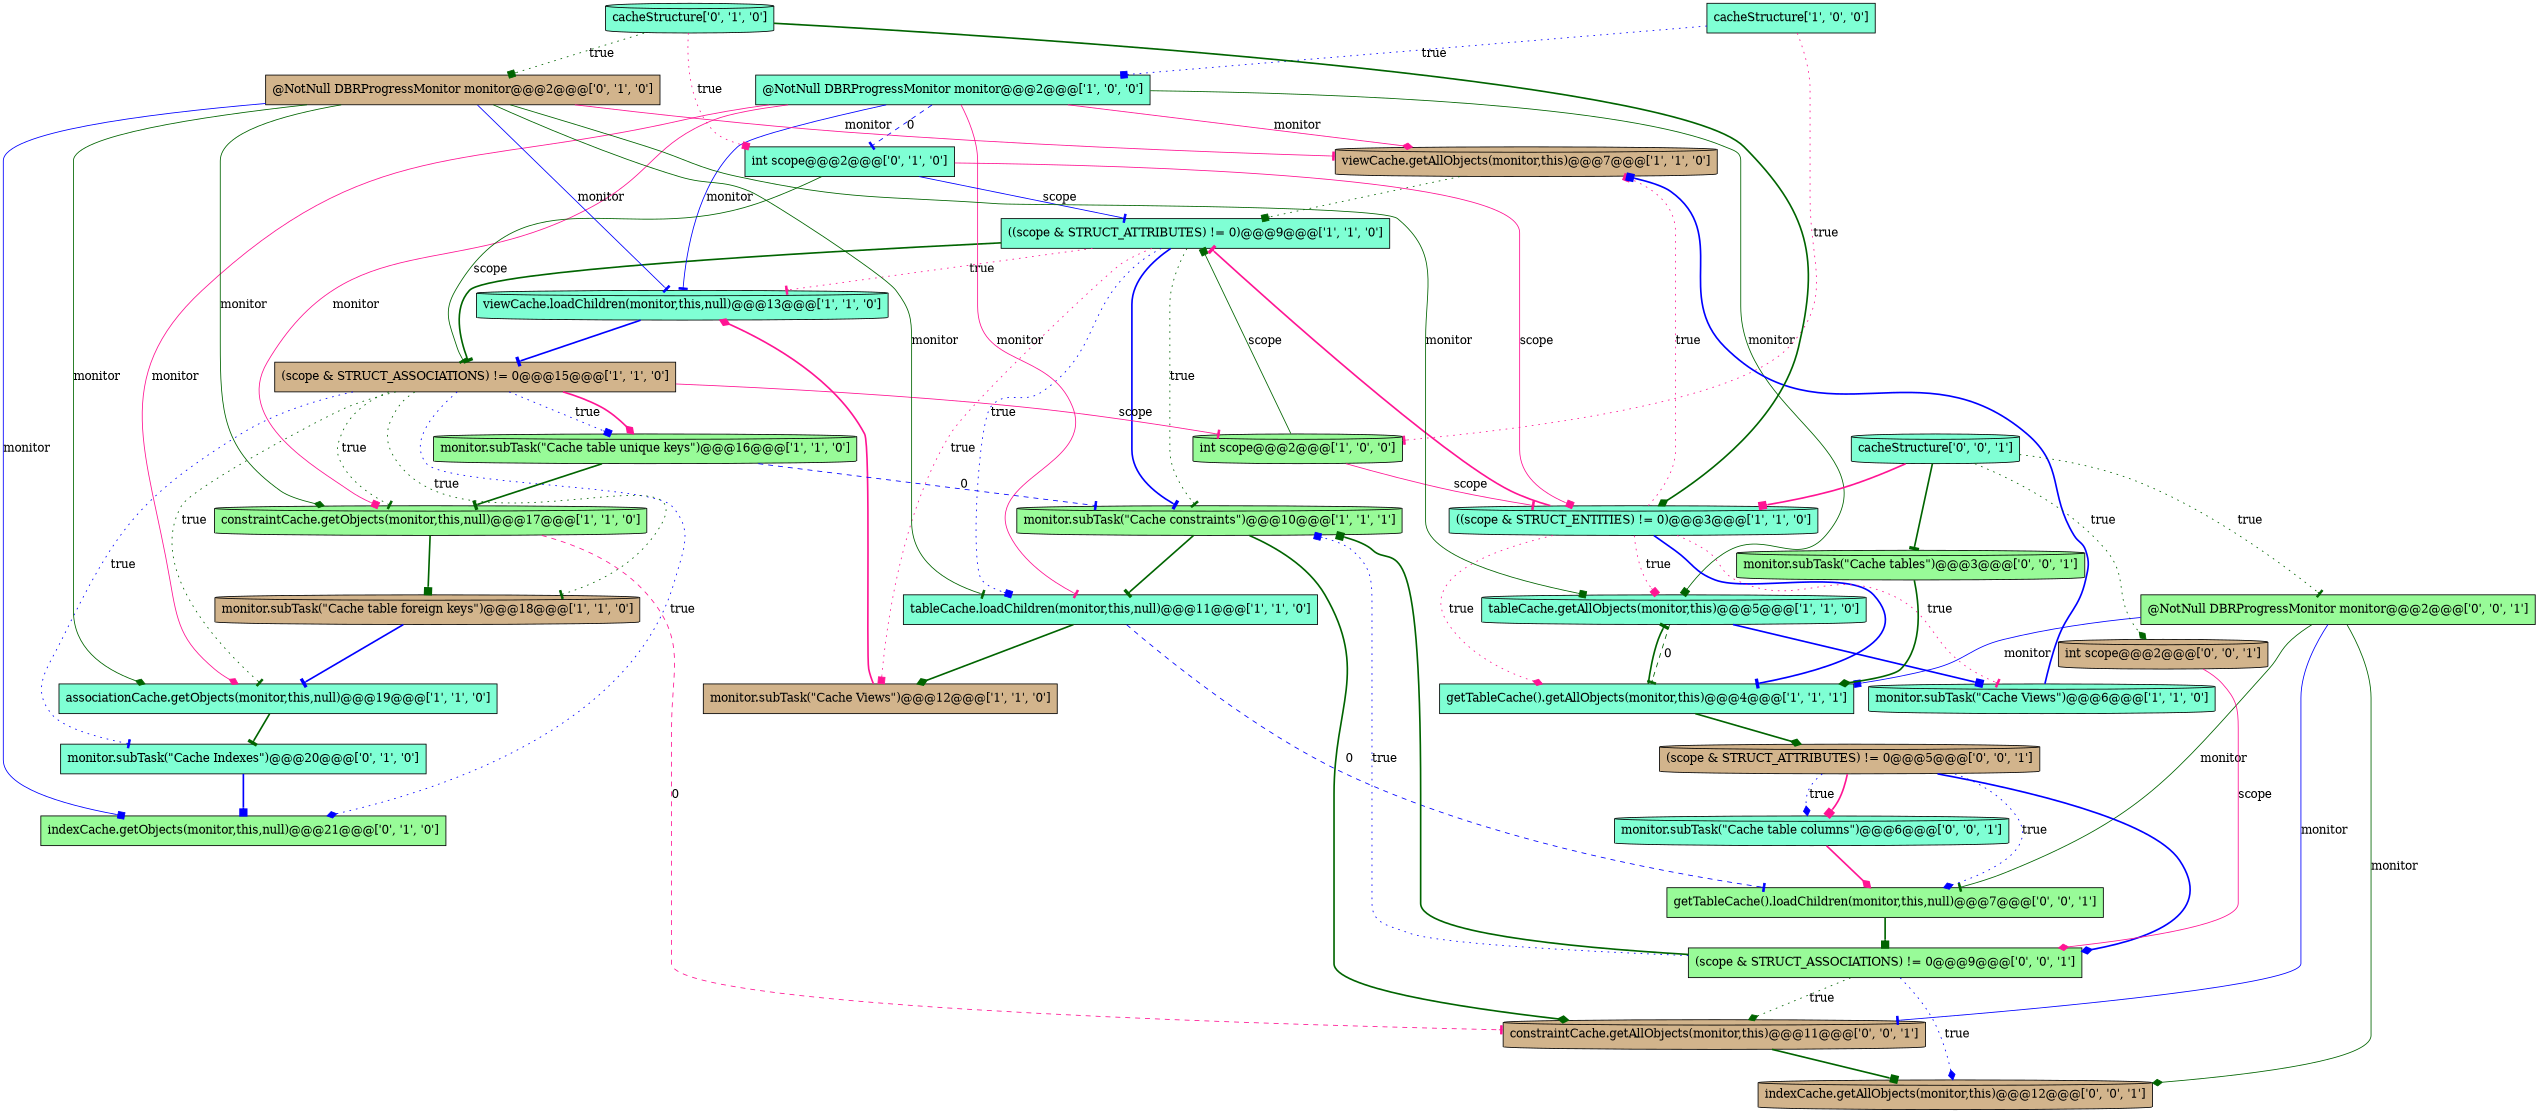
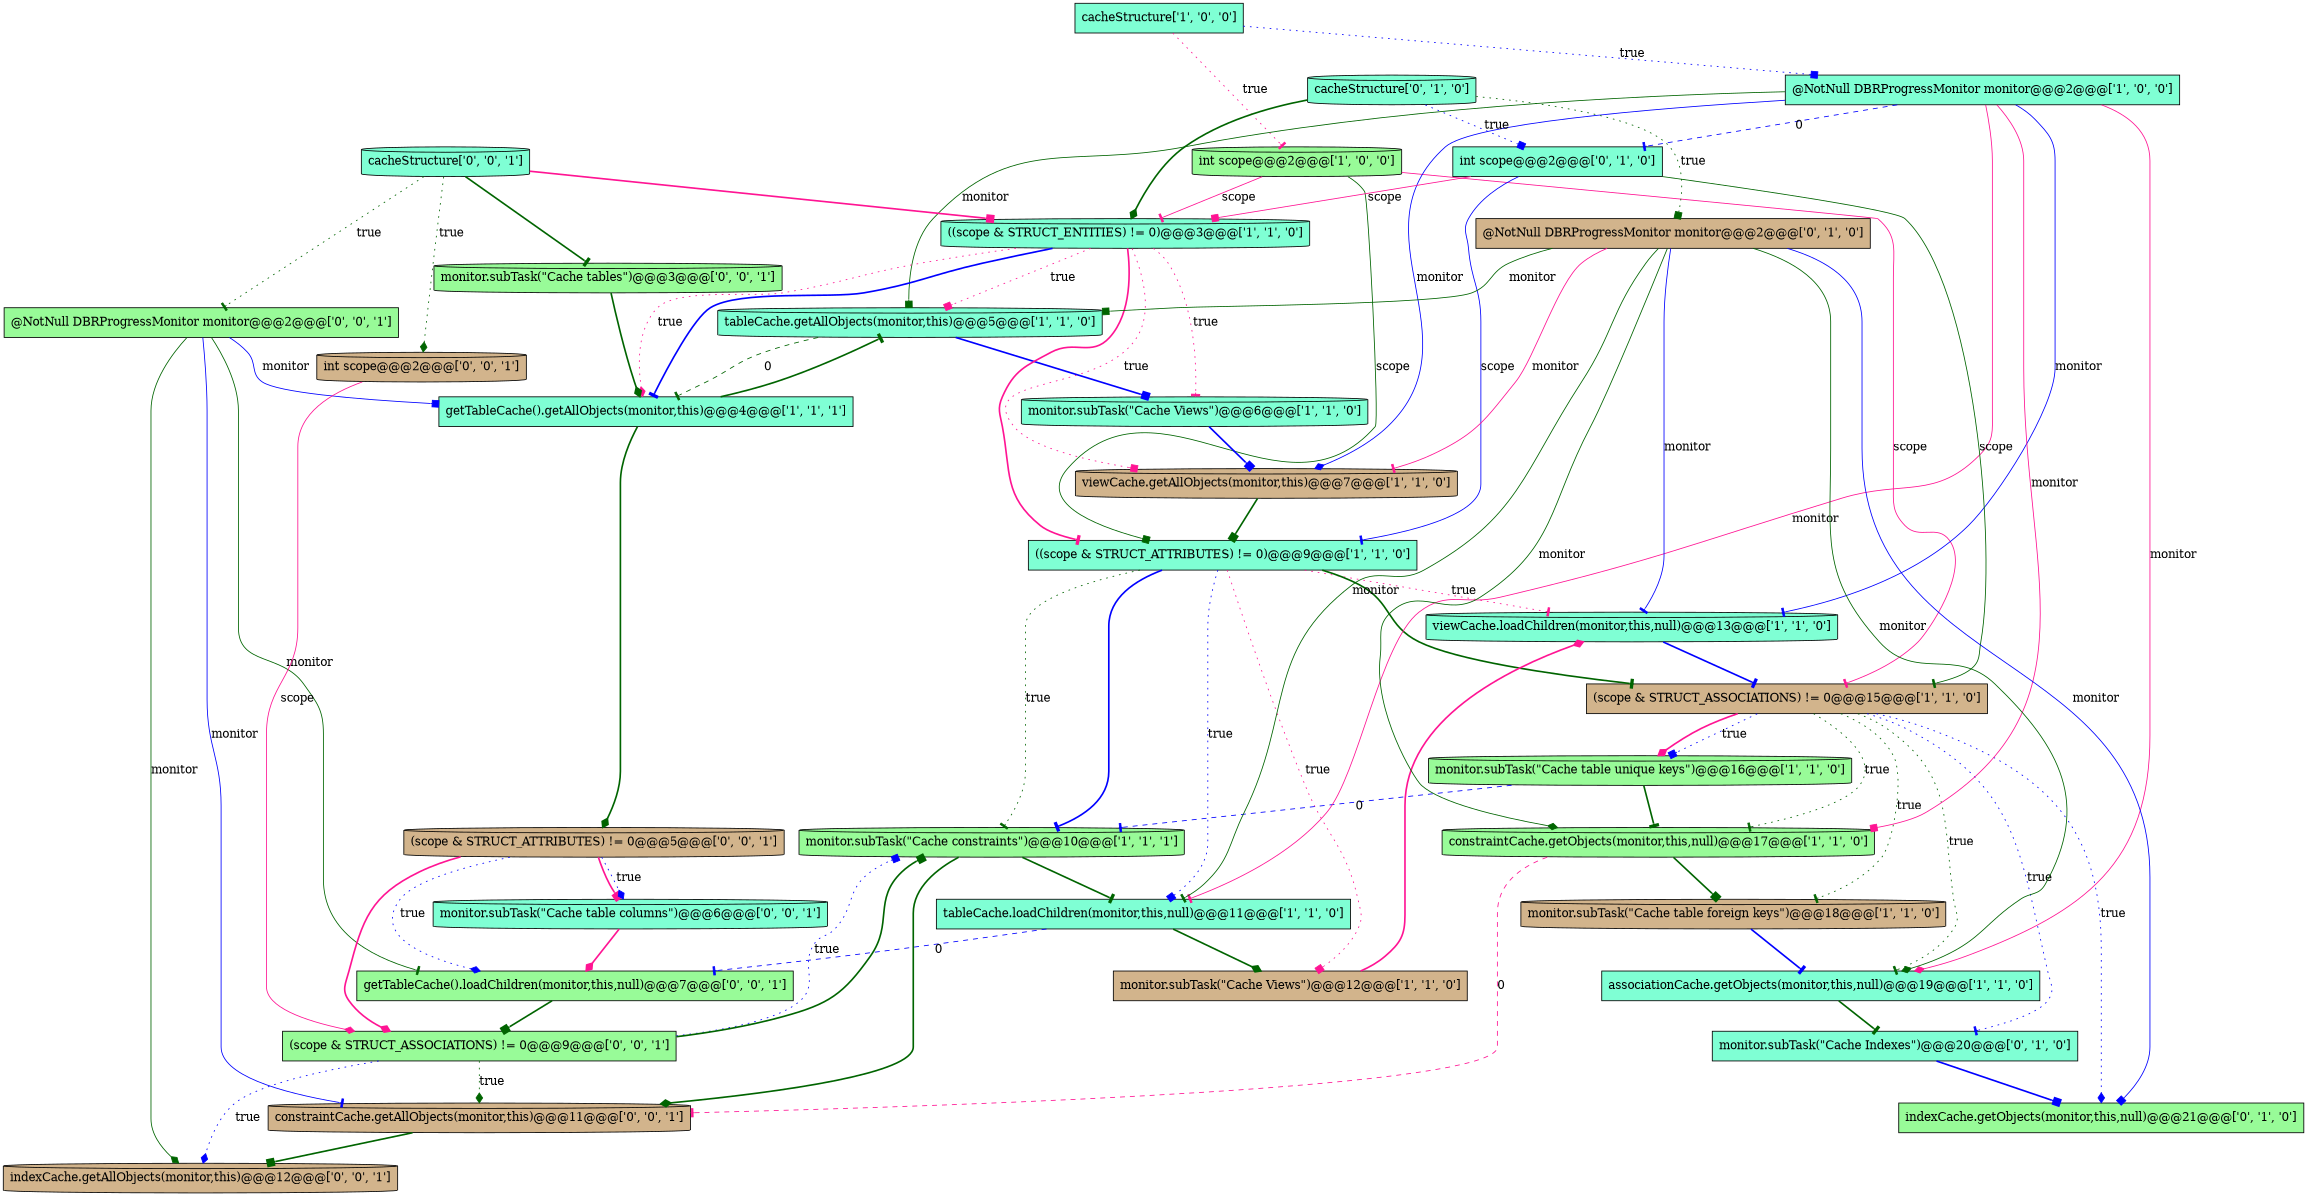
  digraph {
    node [fillcolor=aquamarine shape=cylinder style=filled]
    edge [arrowhead=tee color=darkgreen style=bold]
    n1 [fillcolor=tan label="viewCache.getAllObjects(monitor,this)@@@7@@@['1', '1', '0']"]
    n2 [label="((scope & STRUCT_ATTRIBUTES) != 0)@@@9@@@['1', '1', '0']" shape=box]
    n3 [label="viewCache.loadChildren(monitor,this,null)@@@13@@@['1', '1', '0']"]
    n4 [fillcolor=tan label="(scope & STRUCT_ASSOCIATIONS) != 0@@@15@@@['1', '1', '0']" shape=box]
    n5 [fillcolor=tan label="monitor.subTask(\"Cache Views\")@@@12@@@['1', '1', '0']" shape=box]
    n6 [label="tableCache.loadChildren(monitor,this,null)@@@11@@@['1', '1', '0']" shape=box]
    n7 [fillcolor=palegreen label="monitor.subTask(\"Cache constraints\")@@@10@@@['1', '1', '1']"]
    n8 [fillcolor=palegreen label="@NotNull DBRProgressMonitor monitor@@@2@@@['0', '0', '1']" shape=box]
    n9 [fillcolor=palegreen label="getTableCache().loadChildren(monitor,this,null)@@@7@@@['0', '0', '1']" shape=box]
    n10 [label="getTableCache().getAllObjects(monitor,this)@@@4@@@['1', '1', '1']" shape=box]
    n11 [fillcolor=tan label="indexCache.getAllObjects(monitor,this)@@@12@@@['0', '0', '1']"]
    n12 [fillcolor=tan label="constraintCache.getAllObjects(monitor,this)@@@11@@@['0', '0', '1']"]
    n13 [fillcolor=palegreen label="(scope & STRUCT_ASSOCIATIONS) != 0@@@9@@@['0', '0', '1']" shape=box]
    n14 [label="tableCache.getAllObjects(monitor,this)@@@5@@@['1', '1', '0']"]
    n15 [fillcolor=tan label="(scope & STRUCT_ATTRIBUTES) != 0@@@5@@@['0', '0', '1']"]
    n16 [label="monitor.subTask(\"Cache Indexes\")@@@20@@@['0', '1', '0']" shape=box]
    n17 [fillcolor=palegreen label="indexCache.getObjects(monitor,this,null)@@@21@@@['0', '1', '0']" shape=box]
    n18 [label="associationCache.getObjects(monitor,this,null)@@@19@@@['1', '1', '0']" shape=box]
    n19 [fillcolor=tan label="monitor.subTask(\"Cache table foreign keys\")@@@18@@@['1', '1', '0']"]
    n20 [fillcolor=palegreen label="monitor.subTask(\"Cache table unique keys\")@@@16@@@['1', '1', '0']"]
    n21 [fillcolor=palegreen label="constraintCache.getObjects(monitor,this,null)@@@17@@@['1', '1', '0']"]
    n22 [label="cacheStructure['1', '0', '0']" shape=box]
    n23 [fillcolor=palegreen label="int scope@@@2@@@['1', '0', '0']"]
    n24 [label="@NotNull DBRProgressMonitor monitor@@@2@@@['1', '0', '0']" shape=box]
    n25 [label="((scope & STRUCT_ENTITIES) != 0)@@@3@@@['1', '1', '0']"]
    n26 [label="monitor.subTask(\"Cache Views\")@@@6@@@['1', '1', '0']"]
    n27 [label="int scope@@@2@@@['0', '1', '0']" shape=box]
    n28 [fillcolor=palegreen label="monitor.subTask(\"Cache tables\")@@@3@@@['0', '0', '1']"]
    n29 [label="monitor.subTask(\"Cache table columns\")@@@6@@@['0', '0', '1']"]
    n30 [label="cacheStructure['0', '0', '1']"]
    n31 [fillcolor=tan label="int scope@@@2@@@['0', '0', '1']"]
    n32 [label="cacheStructure['0', '1', '0']"]
    n33 [fillcolor=tan label="@NotNull DBRProgressMonitor monitor@@@2@@@['0', '1', '0']" shape=box]
-   n1 -> n2 [arrowhead=box style=dotted]
+   n1 -> n2 [arrowhead=box]
    n2 -> n3 [color=deeppink label=true style=dotted]
    n2 -> n4
    n2 -> n5 [arrowhead=box color=deeppink label=true style=dotted]
    n2 -> n6 [arrowhead=box color=blue label=true style=dotted]
    n2 -> n7 [color=blue]
    n2 -> n7 [label=true style=dotted]
    n3 -> n4 [color=blue]
    n4 -> n16 [color=blue label=true style=dotted]
    n4 -> n17 [arrowhead=diamond color=blue label=true style=dotted]
    n4 -> n18 [label=true style=dotted]
    n4 -> n19 [label=true style=dotted]
    n4 -> n20 [arrowhead=box color=blue label=true style=dotted]
    n4 -> n20 [arrowhead=diamond color=deeppink]
    n4 -> n21 [label=true style=dotted]
    n5 -> n3 [arrowhead=diamond color=deeppink]
    n6 -> n5 [arrowhead=diamond]
    n6 -> n9 [color=blue label=0 style=dashed]
    n7 -> n6
    n7 -> n12 [arrowhead=diamond]
    n8 -> n9 [label=monitor style=solid]
    n8 -> n10 [arrowhead=box color=blue label=monitor style=solid]
    n8 -> n11 [arrowhead=diamond label=monitor style=solid]
    n8 -> n12 [color=blue label=monitor style=solid]
    n9 -> n13 [arrowhead=box]
    n10 -> n14
    n10 -> n15 [arrowhead=diamond]
    n12 -> n11 [arrowhead=box]
    n13 -> n7 [arrowhead=box color=blue label=true style=dotted]
    n13 -> n7 [arrowhead=box]
    n13 -> n11 [arrowhead=diamond color=blue label=true style=dotted]
    n13 -> n12 [arrowhead=diamond label=true style=dotted]
    n14 -> n10 [label=0 style=dashed]
    n14 -> n26 [arrowhead=box color=blue]
    n15 -> n9 [arrowhead=diamond color=blue label=true style=dotted]
-   n15 -> n13 [arrowhead=diamond color=blue]
+   n15 -> n13 [arrowhead=diamond color=deeppink]
    n15 -> n29 [arrowhead=box color=deeppink]
    n15 -> n29 [arrowhead=diamond color=blue label=true style=dotted]
    n16 -> n17 [arrowhead=box color=blue]
    n18 -> n16
    n19 -> n18 [color=blue]
    n20 -> n7 [color=blue label=0 style=dashed]
    n20 -> n21
    n21 -> n12 [color=deeppink label=0 style=dashed]
    n21 -> n19 [arrowhead=box]
    n22 -> n23 [color=deeppink label=true style=dotted]
    n22 -> n24 [arrowhead=box color=blue label=true style=dotted]
    n23 -> n2 [arrowhead=box label=scope style=solid]
-   n4 -> n23 [color=deeppink label=scope style=solid]
+   n23 -> n4 [color=deeppink label=scope style=solid]
    n23 -> n25 [color=deeppink label=scope style=solid]
-   n24 -> n1 [arrowhead=diamond color=deeppink label=monitor style=solid]
+   n24 -> n1 [arrowhead=diamond color=blue label=monitor style=solid]
    n24 -> n3 [color=blue label=monitor style=solid]
    n24 -> n6 [color=deeppink label=monitor style=solid]
    n24 -> n14 [arrowhead=box label=monitor style=solid]
    n24 -> n18 [arrowhead=diamond color=deeppink label=monitor style=solid]
    n24 -> n21 [arrowhead=box color=deeppink label=monitor style=solid]
    n24 -> n27 [color=blue label=0 style=dashed]
    n25 -> n1 [arrowhead=box color=deeppink label=true style=dotted]
    n25 -> n2 [color=deeppink]
    n25 -> n10 [arrowhead=diamond color=deeppink label=true style=dotted]
    n25 -> n10 [color=blue]
    n25 -> n14 [arrowhead=box color=deeppink label=true style=dotted]
    n25 -> n26 [color=deeppink label=true style=dotted]
    n26 -> n1 [arrowhead=box color=blue]
    n27 -> n2 [color=blue label=scope style=solid]
    n27 -> n4 [label=scope style=solid]
    n27 -> n25 [arrowhead=box color=deeppink label=scope style=solid]
    n28 -> n10 [arrowhead=diamond]
    n29 -> n9 [arrowhead=diamond color=deeppink]
    n30 -> n8 [label=true style=dotted]
    n30 -> n25 [arrowhead=box color=deeppink]
    n30 -> n28
    n30 -> n31 [arrowhead=diamond label=true style=dotted]
    n31 -> n13 [arrowhead=diamond color=deeppink label=scope style=solid]
    n32 -> n25 [arrowhead=diamond]
-   n32 -> n27 [arrowhead=box color=deeppink label=true style=dotted]
+   n32 -> n27 [arrowhead=box color=blue label=true style=dotted]
    n32 -> n33 [arrowhead=box label=true style=dotted]
    n33 -> n1 [color=deeppink label=monitor style=solid]
    n33 -> n3 [color=blue label=monitor style=solid]
    n33 -> n6 [label=monitor style=solid]
    n33 -> n14 [arrowhead=box label=monitor style=solid]
    n33 -> n17 [arrowhead=box color=blue label=monitor style=solid]
    n33 -> n18 [arrowhead=diamond label=monitor style=solid]
    n33 -> n21 [arrowhead=diamond label=monitor style=solid]
  }
